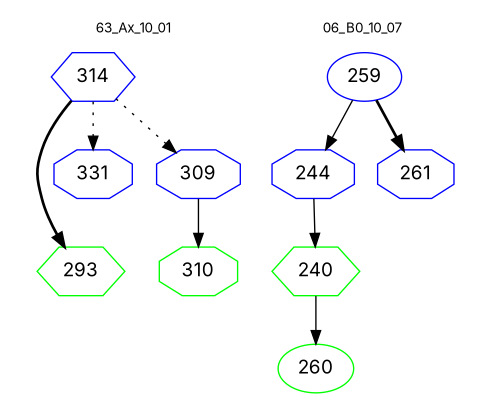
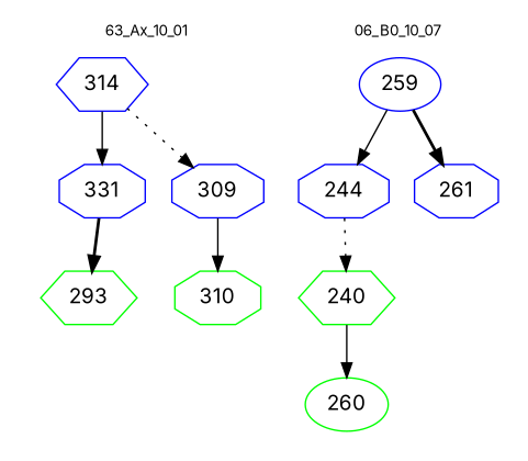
  digraph {
    fontname=Inter
    node [color=blue fontname=Inter shape=octagon]
    edge [color=black fontname=Inter style=solid]
    n1 [label=314 shape=hexagon]
    n2 [color=green label=293 shape=hexagon]
    n3 [label=331]
    n4 [label=309]
    n5 [color=green label=310]
    n6 [label=259 shape=ellipse]
    n7 [label=244]
    n8 [color=green label=260 shape=ellipse]
    n9 [label=261]
    n10 [color=green label=240 shape=hexagon]
    subgraph cluster_1 {
      color=white
      fontsize=10
      label="63_Ax_10_01"
      n1
      n2
      n3
      n4
      n5
    }
    subgraph cluster_2 {
      color=white
      fontsize=10
      label="06_B0_10_07"
      n6
      n7
      n8
      n9
      n10
    }
-   n1 -> n2 [style=bold]
-   n1 -> n3 [style=dotted]
+   n3 -> n2 [style=bold]
+   n1 -> n3
    n1 -> n4 [style=dotted]
    n4 -> n5
    n6 -> n7
    n6 -> n9 [style=bold]
-   n7 -> n10
+   n7 -> n10 [style=dotted]
    n10 -> n8
  }
